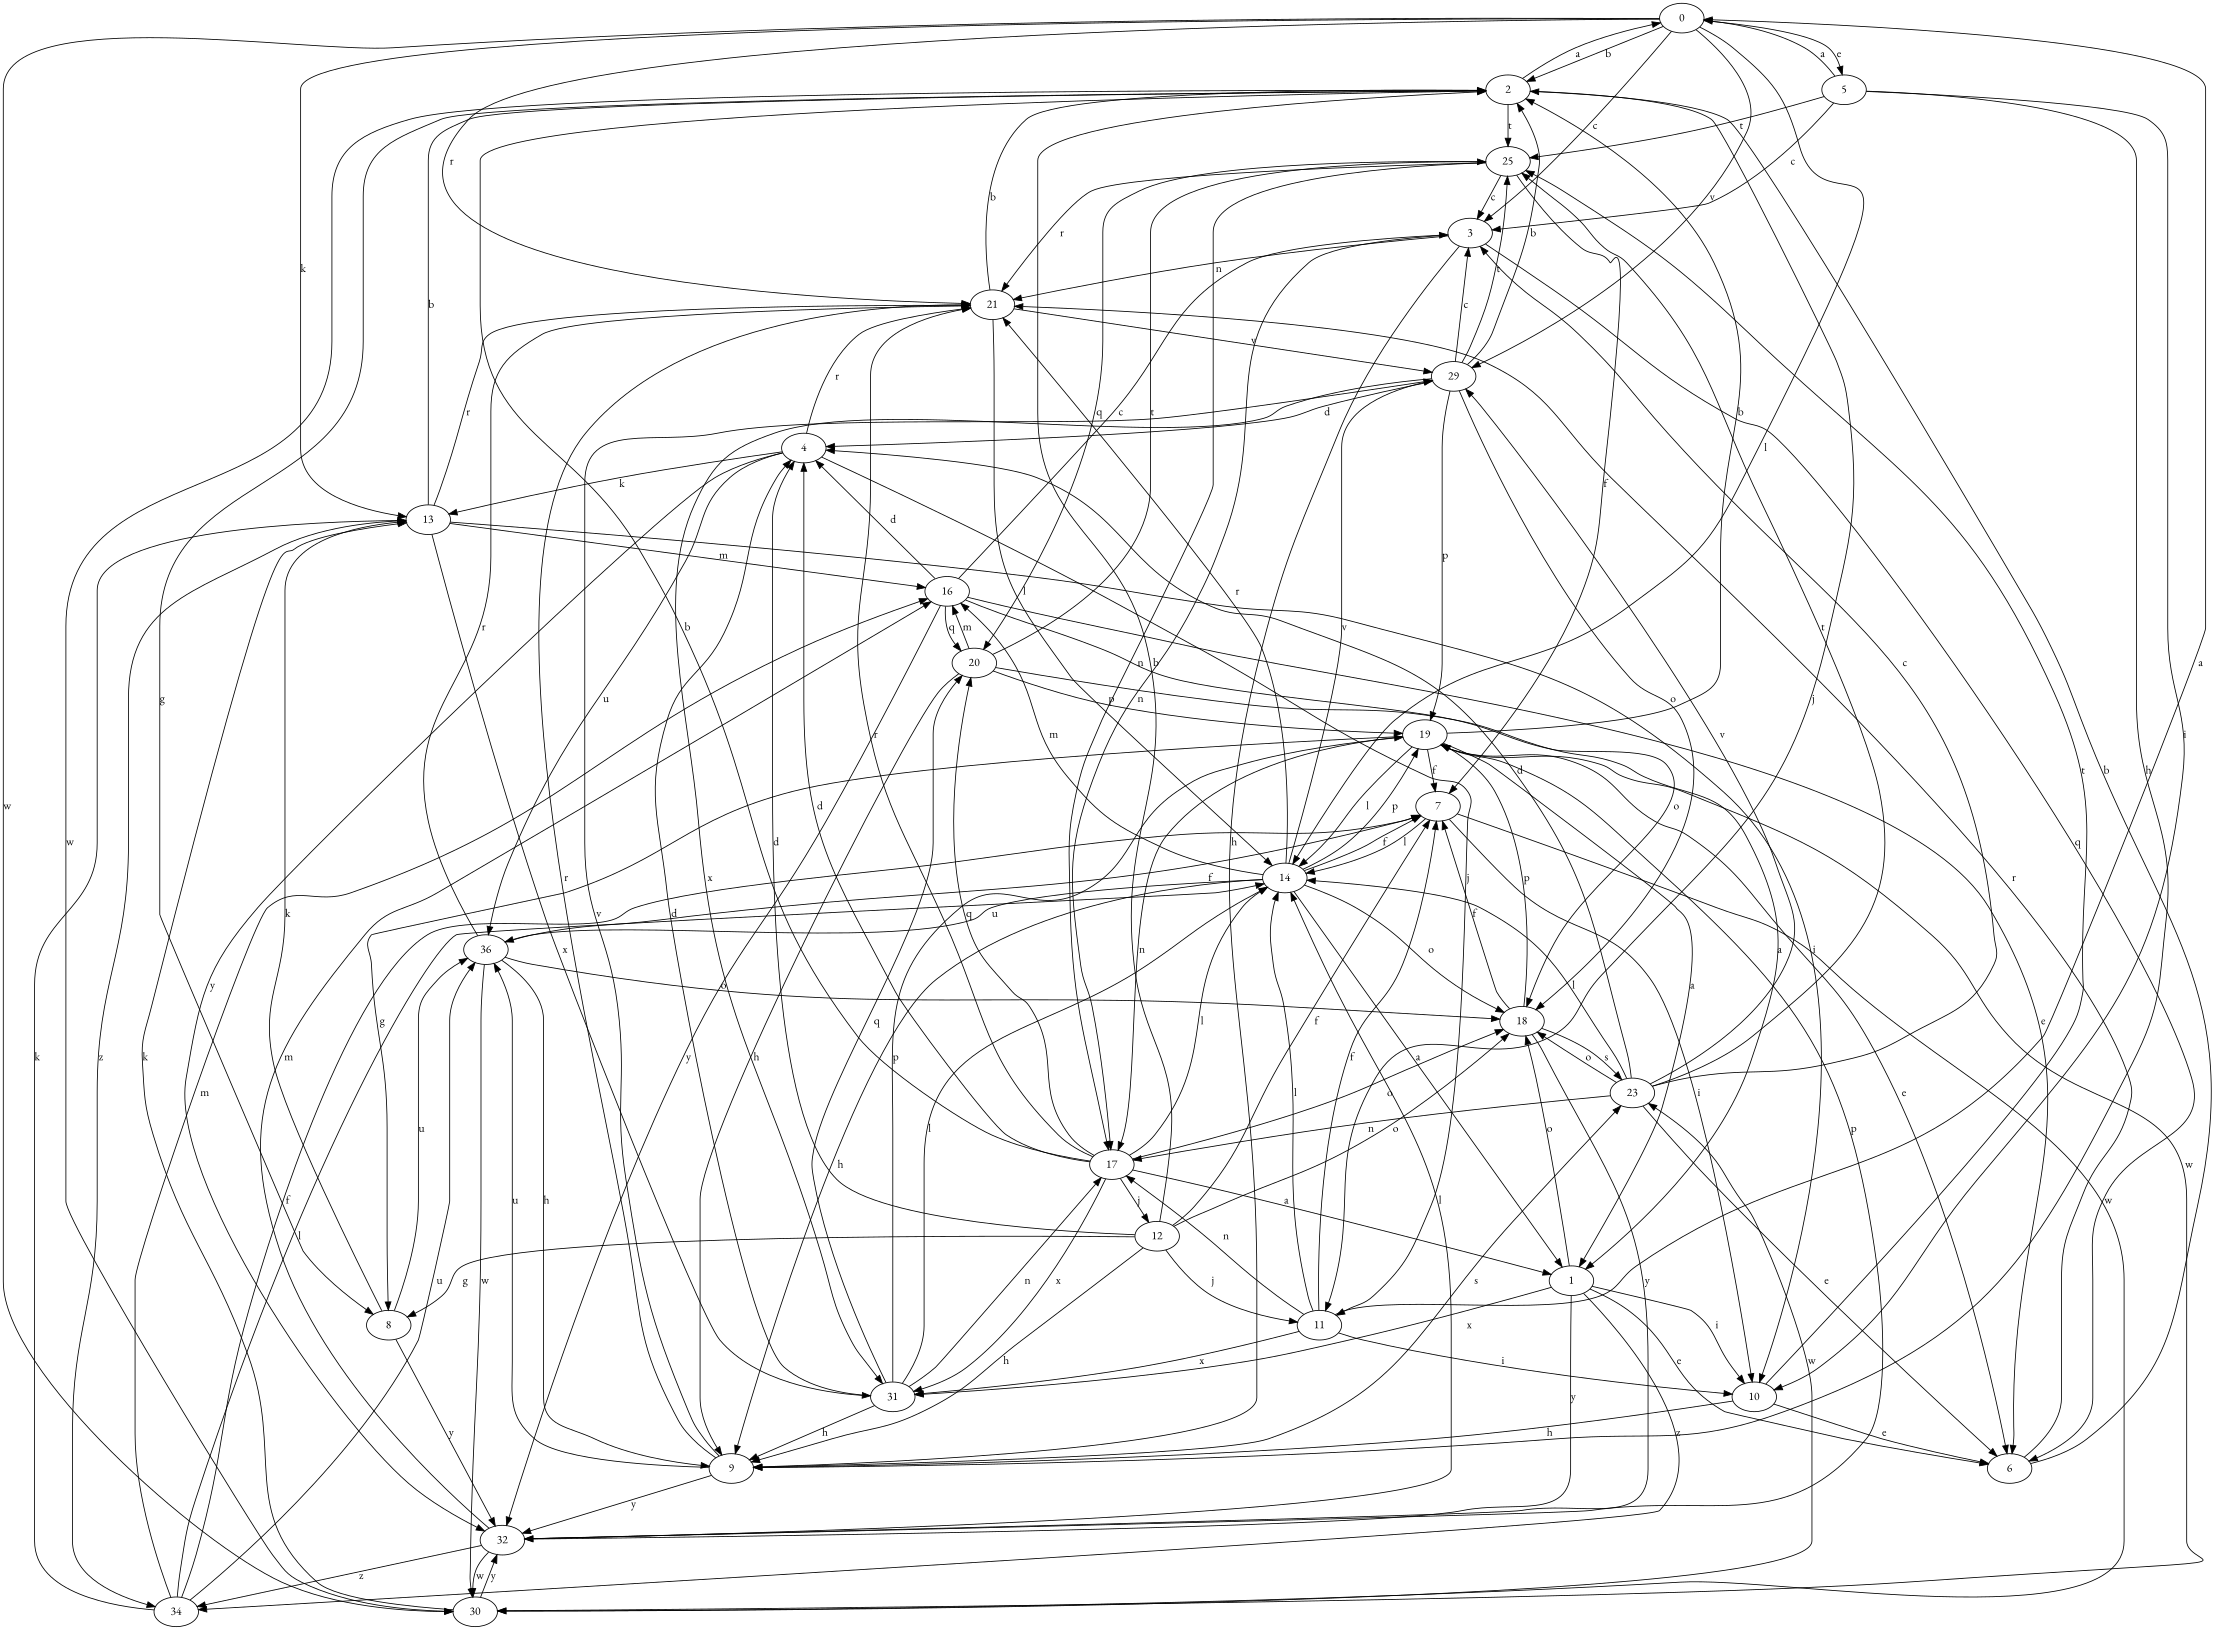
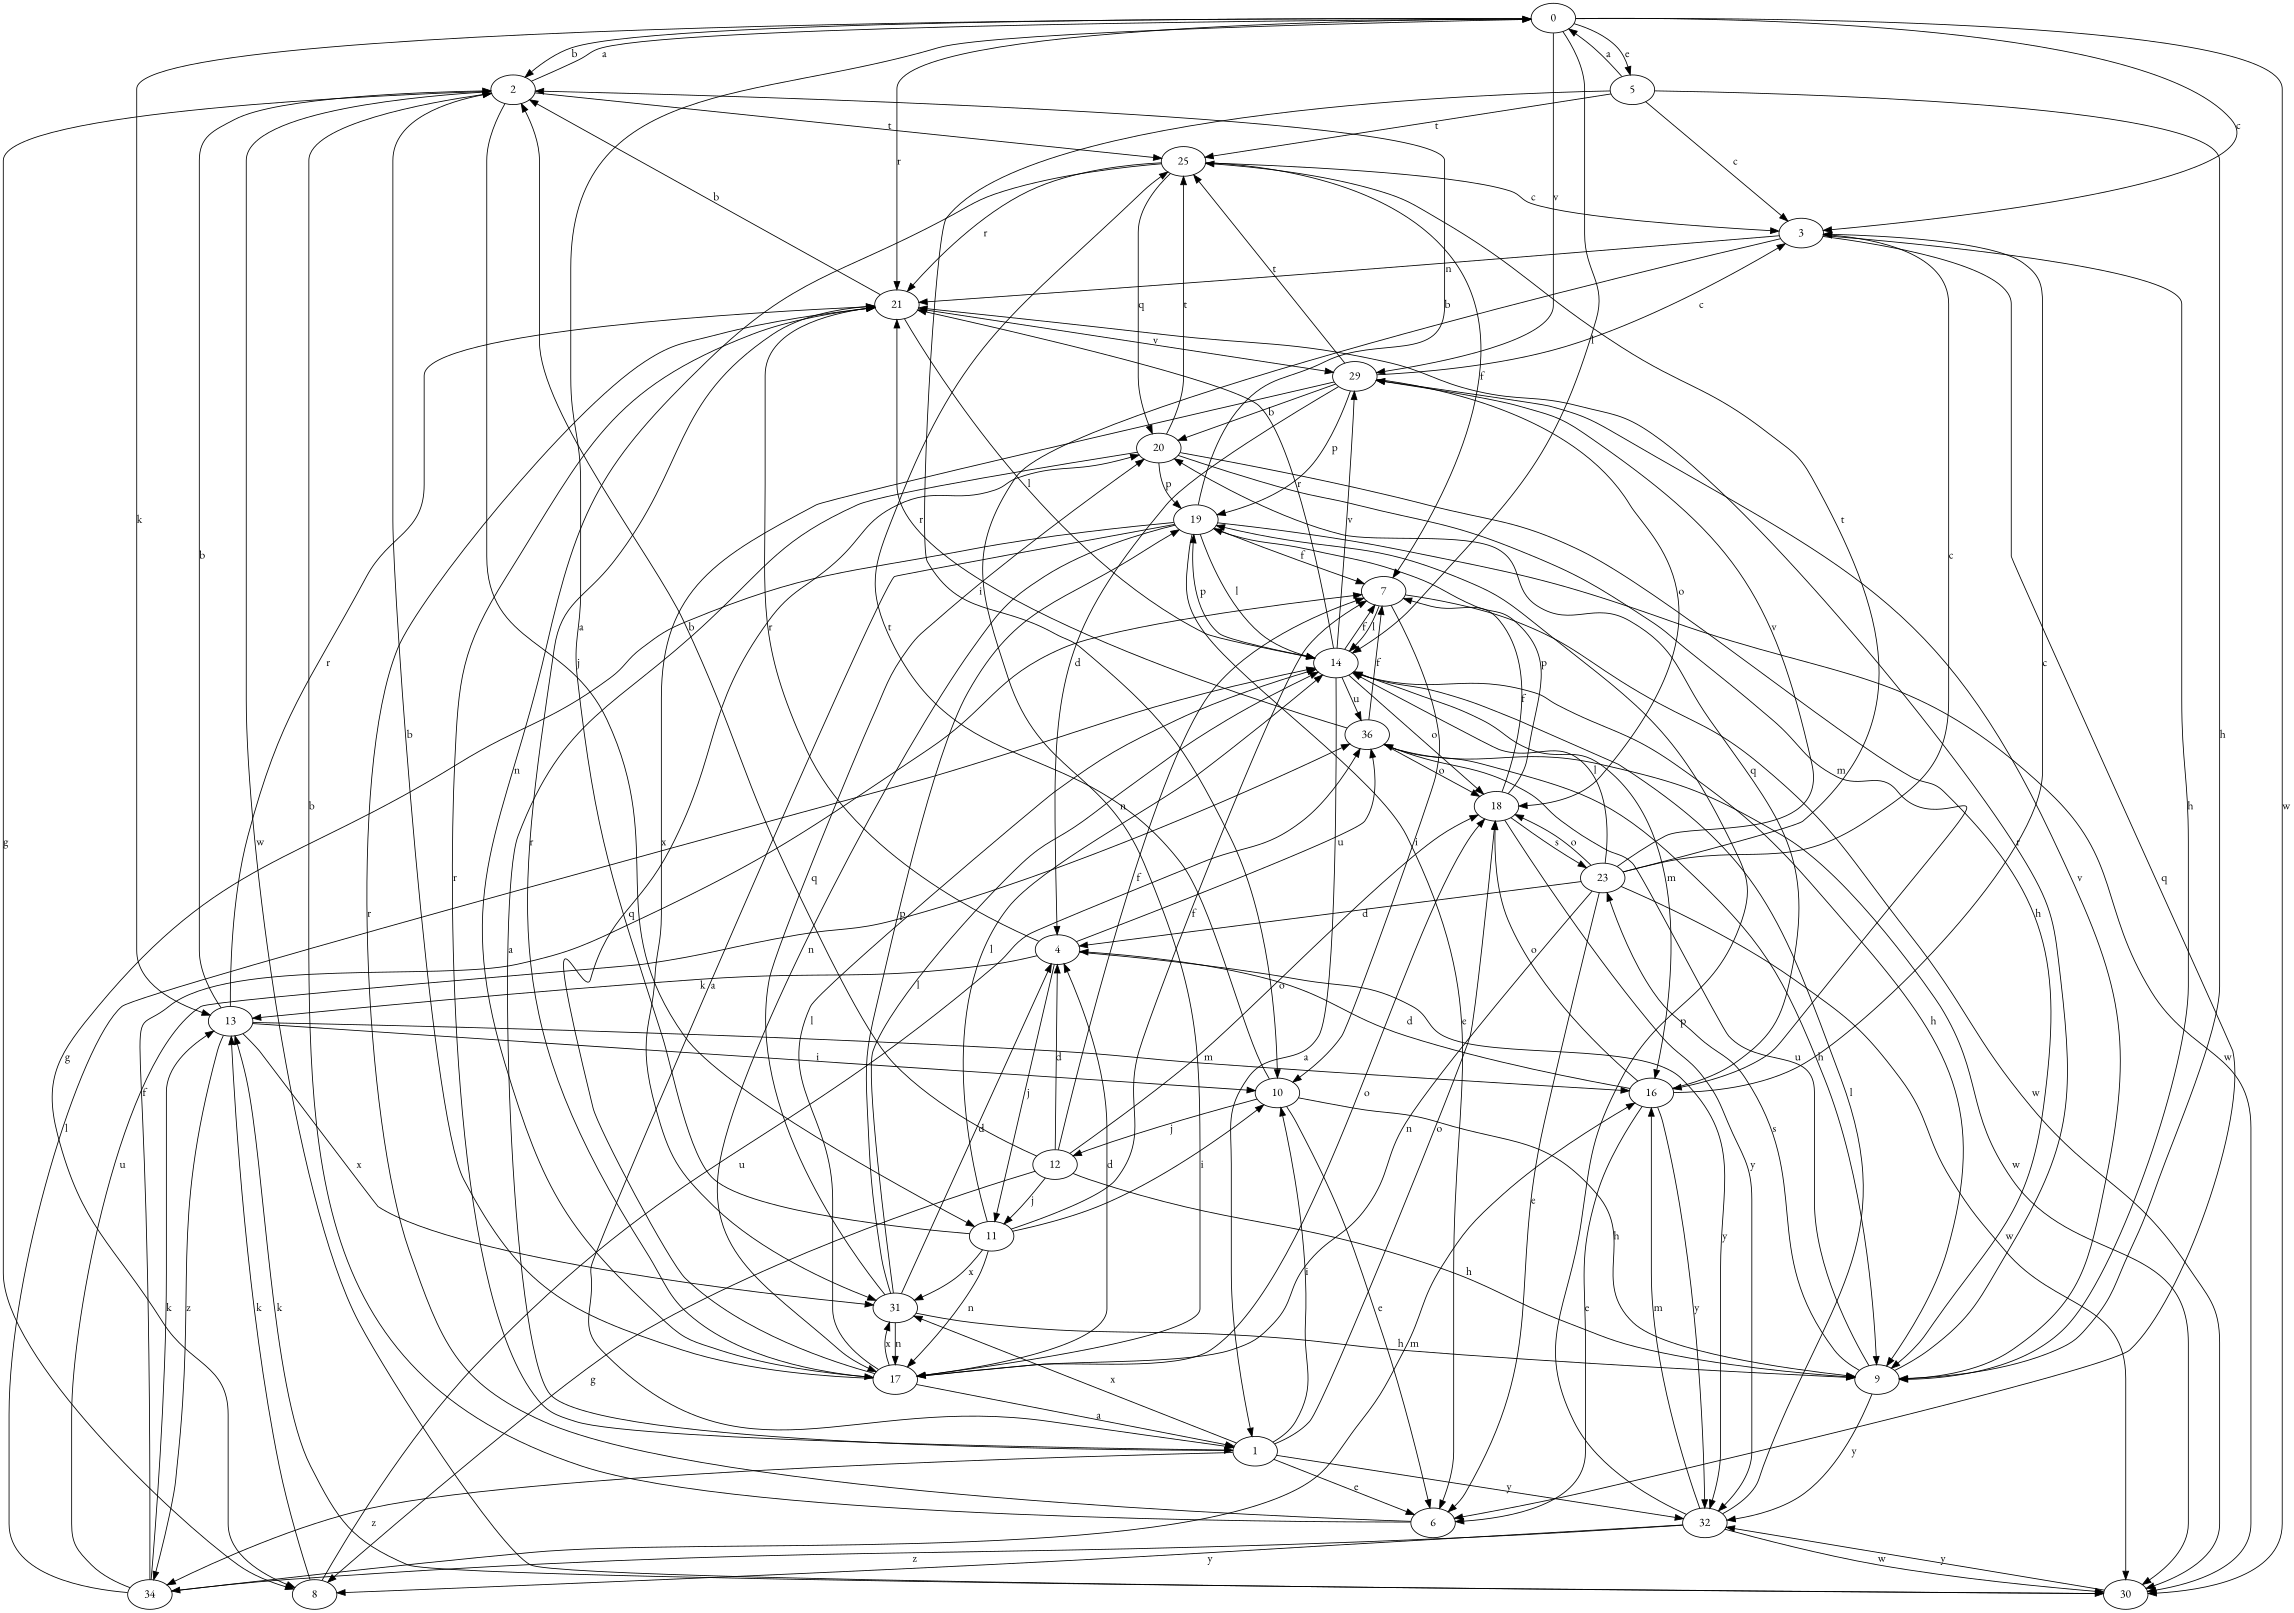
  strict digraph {
    fontname="EB Garamond"
    node [fontname="EB Garamond"]
    edge [fontname="EB Garamond"]
    0
    2
    3
    5
    13
    14
    21
    29
    30
    8
    11
    25
    6
    9
    17
    10
    31
    34
    16
    1
    18
    n22 [label=36]
    7
    19
    4
    32
    23
    20
    12
    0 -> 2 [label=b]
    0 -> 3 [label=c]
    0 -> 5 [label=e]
    0 -> 13 [label=k]
    0 -> 14 [label=l]
    0 -> 21 [label=r]
    0 -> 29 [label=v]
    0 -> 30 [label=w]
    2 -> 0 [label=a]
    2 -> 30 [label=w]
    2 -> 8 [label=g]
    2 -> 11 [label=j]
    2 -> 25 [label=t]
    3 -> 21 [label=n]
    3 -> 6 [label=q]
    3 -> 9 [label=h]
    3 -> 17 [label=n]
    5 -> 0 [label=a]
    5 -> 3 [label=c]
    5 -> 25 [label=t]
    5 -> 9 [label=h]
    5 -> 10 [label=i]
    13 -> 2 [label=b]
    13 -> 21 [label=r]
    13 -> 10 [label=i]
    13 -> 31 [label=x]
    13 -> 34 [label=z]
    13 -> 16 [label=m]
    14 -> 21 [label=r]
    14 -> 29 [label=v]
    14 -> 9 [label=h]
    14 -> 16 [label=m]
    14 -> 1 [label=a]
    14 -> 18 [label=o]
    14 -> n22 [label=u]
    14 -> 7 [label=f]
    14 -> 19 [label=p]
    21 -> 2 [label=b]
    21 -> 14 [label=l]
    21 -> 29 [label=v]
-   29 -> 2 [label=b]
+   29 -> 20 [label=b]
    29 -> 3 [label=c]
    29 -> 25 [label=t]
    29 -> 31 [label=x]
    29 -> 18 [label=o]
    29 -> 19 [label=p]
    29 -> 4 [label=d]
    30 -> 13 [label=k]
    30 -> 32 [label=y]
    8 -> 13 [label=k]
    8 -> n22 [label=u]
-   8 -> 32 [label=y]
+   32 -> 8 [label=y]
    11 -> 0 [label=a]
    11 -> 14 [label=l]
    11 -> 17 [label=n]
    11 -> 10 [label=i]
    11 -> 31 [label=x]
    11 -> 7 [label=f]
    25 -> 3 [label=c]
    25 -> 21 [label=r]
    25 -> 17 [label=n]
    25 -> 7 [label=f]
    25 -> 20 [label=q]
    6 -> 2 [label=b]
    6 -> 21 [label=r]
    9 -> 21 [label=r]
    9 -> 29 [label=v]
    9 -> n22 [label=u]
    9 -> 32 [label=y]
    9 -> 23 [label=s]
    17 -> 2 [label=b]
    17 -> 14 [label=l]
    17 -> 21 [label=r]
    17 -> 31 [label=x]
    17 -> 1 [label=a]
    17 -> 18 [label=o]
    17 -> 4 [label=d]
    17 -> 20 [label=q]
-   17 -> 12 [label=j]
+   10 -> 12 [label=j]
    10 -> 25 [label=t]
    10 -> 6 [label=e]
    10 -> 9 [label=h]
    31 -> 14 [label=l]
    31 -> 9 [label=h]
    31 -> 17 [label=n]
    31 -> 19 [label=p]
    31 -> 4 [label=d]
    31 -> 20 [label=q]
    34 -> 13 [label=k]
    34 -> 14 [label=l]
    34 -> 16 [label=m]
    34 -> n22 [label=u]
    34 -> 7 [label=f]
    16 -> 3 [label=c]
    16 -> 6 [label=e]
    16 -> 18 [label=o]
    16 -> 4 [label=d]
    16 -> 32 [label=y]
    16 -> 20 [label=q]
+   1 -> 21 [label=r]
    1 -> 6 [label=e]
    1 -> 10 [label=i]
    1 -> 31 [label=x]
    1 -> 34 [label=z]
    1 -> 18 [label=o]
    1 -> 32 [label=y]
    18 -> 7 [label=f]
    18 -> 19 [label=p]
    18 -> 32 [label=y]
    18 -> 23 [label=s]
    n22 -> 21 [label=r]
    n22 -> 30 [label=w]
    n22 -> 9 [label=h]
    n22 -> 18 [label=o]
    n22 -> 7 [label=f]
    7 -> 14 [label=l]
    7 -> 30 [label=w]
    7 -> 10 [label=i]
    19 -> 2 [label=b]
    19 -> 14 [label=l]
    19 -> 30 [label=w]
    19 -> 8 [label=g]
    19 -> 6 [label=e]
    19 -> 17 [label=n]
    19 -> 1 [label=a]
    19 -> 7 [label=f]
    4 -> 13 [label=k]
    4 -> 21 [label=r]
    4 -> 11 [label=j]
    4 -> n22 [label=u]
    4 -> 32 [label=y]
    32 -> 14 [label=l]
    32 -> 30 [label=w]
    32 -> 34 [label=z]
    32 -> 16 [label=m]
    32 -> 19 [label=p]
    23 -> 3 [label=c]
    23 -> 14 [label=l]
    23 -> 29 [label=v]
-   30 -> 23 [label=w]
+   23 -> 30 [label=w]
    23 -> 25 [label=t]
    23 -> 6 [label=e]
    23 -> 17 [label=n]
    23 -> 18 [label=o]
    23 -> 4 [label=d]
    20 -> 25 [label=t]
    20 -> 9 [label=h]
    20 -> 16 [label=m]
    20 -> 1 [label=a]
    20 -> 19 [label=p]
    12 -> 2 [label=b]
    12 -> 8 [label=g]
    12 -> 11 [label=j]
    12 -> 9 [label=h]
    12 -> 18 [label=o]
    12 -> 7 [label=f]
    12 -> 4 [label=d]
  }
